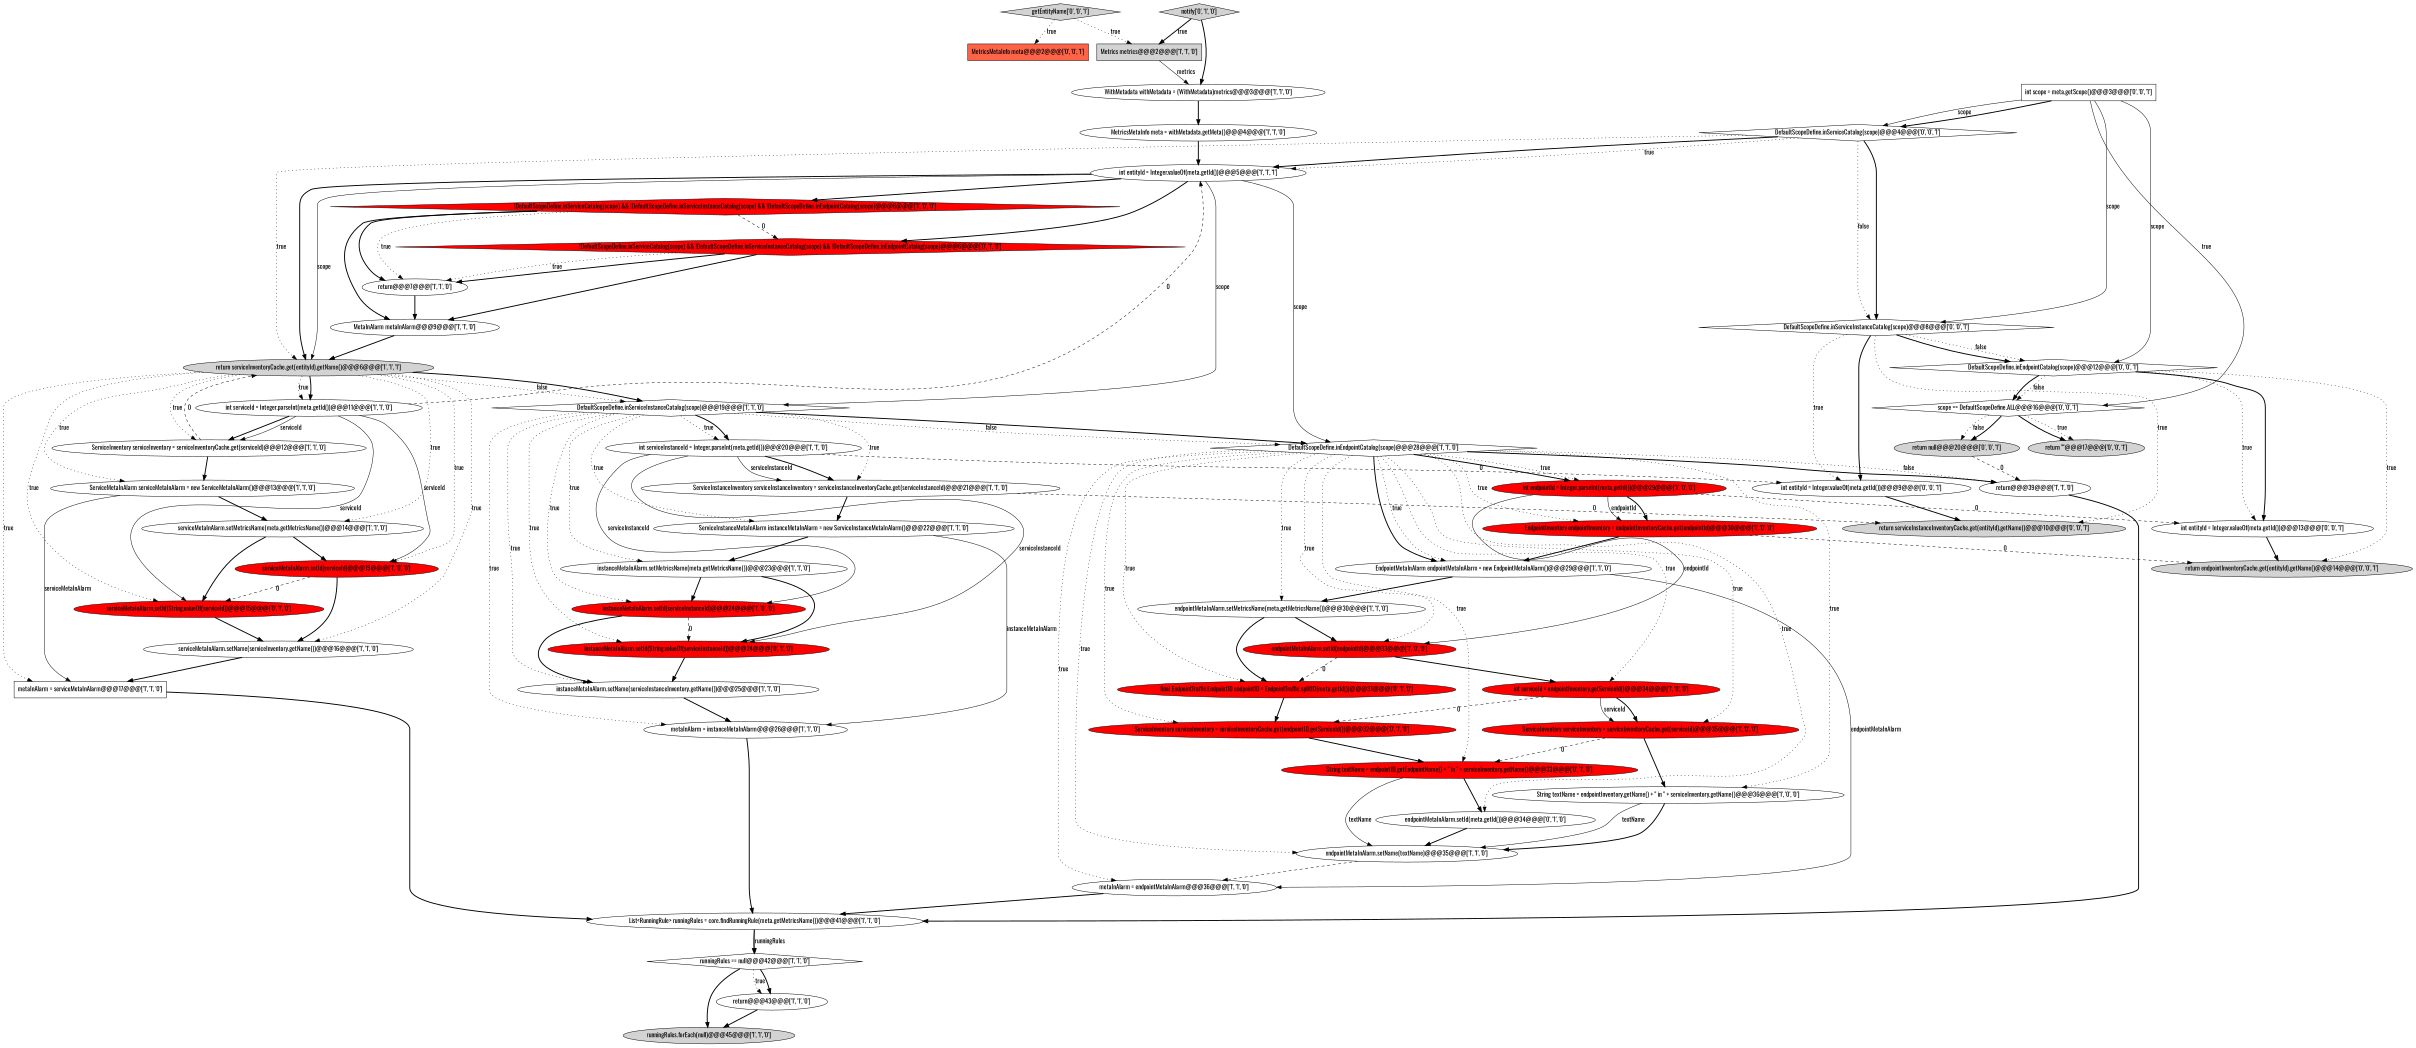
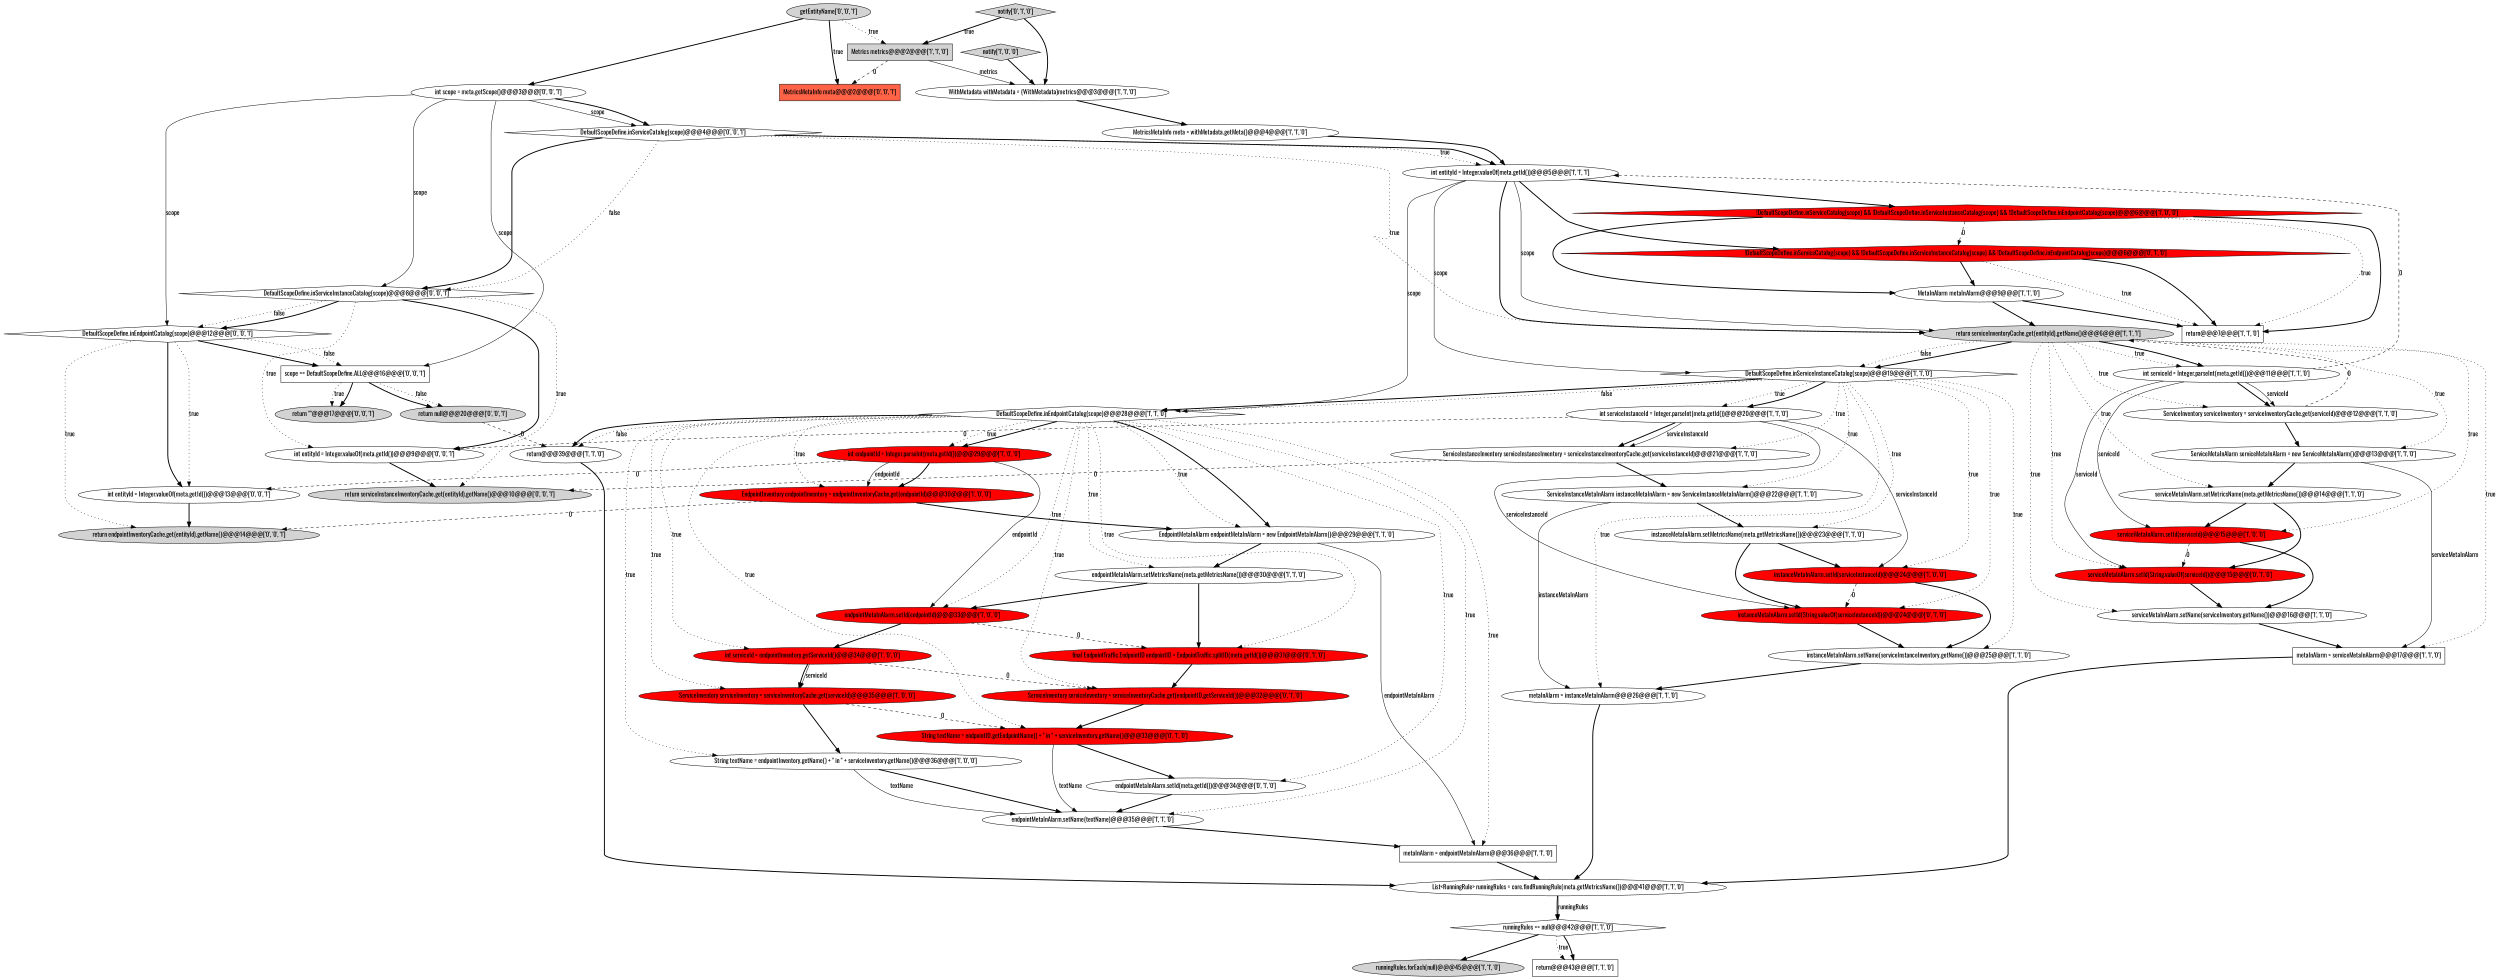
  digraph {
    fontname=Oswald
    node [fillcolor=white fontname=Oswald shape=ellipse style=filled]
    edge [fontname=Oswald style=bold]
    n1 [fillcolor=red label="ServiceInventory serviceInventory = serviceInventoryCache.get(endpointID.getServiceId())@@@32@@@['0', '1', '0']"]
    n2 [fillcolor=red label="String textName = endpointID.getEndpointName() + \" in \" + serviceInventory.getName()@@@33@@@['0', '1', '0']"]
    n3 [label="endpointMetaInAlarm.setName(textName)@@@35@@@['1', '1', '0']"]
    n4 [label="endpointMetaInAlarm.setId(meta.getId())@@@34@@@['0', '1', '0']"]
    n5 [label="serviceMetaInAlarm.setMetricsName(meta.getMetricsName())@@@14@@@['1', '1', '0']"]
    n6 [fillcolor=red label="serviceMetaInAlarm.setId(serviceId)@@@15@@@['1', '0', '0']"]
    n7 [fillcolor=red label="serviceMetaInAlarm.setId(String.valueOf(serviceId))@@@15@@@['0', '1', '0']"]
    n8 [label="serviceMetaInAlarm.setName(serviceInventory.getName())@@@16@@@['1', '1', '0']"]
    n9 [label="return@@@39@@@['1', '1', '0']"]
    n10 [label="List<RunningRule> runningRules = core.findRunningRule(meta.getMetricsName())@@@41@@@['1', '1', '0']"]
    n11 [fillcolor=lightgray label="return null@@@20@@@['0', '0', '1']"]
    n12 [label="runningRules == null@@@42@@@['1', '1', '0']" shape=diamond]
    n13 [fillcolor=lightgray label="runningRules.forEach(null)@@@45@@@['1', '1', '0']"]
-   n14 [label="metaInAlarm = endpointMetaInAlarm@@@36@@@['1', '1', '0']"]
-   n15 [label="scope == DefaultScopeDefine.ALL@@@16@@@['0', '0', '1']" shape=diamond]
+   n14 [label="metaInAlarm = endpointMetaInAlarm@@@36@@@['1', '1', '0']" shape=box]
+   n15 [label="scope == DefaultScopeDefine.ALL@@@16@@@['0', '0', '1']" shape=box]
    n16 [fillcolor=lightgray label="return \"\"@@@17@@@['0', '0', '1']"]
    n17 [label="metaInAlarm = serviceMetaInAlarm@@@17@@@['1', '1', '0']" shape=box]
    n18 [fillcolor=lightgray label="Metrics metrics@@@2@@@['1', '1', '0']" shape=box]
    n19 [fillcolor=tomato label="MetricsMetaInfo meta@@@2@@@['0', '0', '1']" shape=box]
    n20 [label="WithMetadata withMetadata = (WithMetadata)metrics@@@3@@@['1', '1', '0']"]
    n21 [label="MetricsMetaInfo meta = withMetadata.getMeta()@@@4@@@['1', '1', '0']"]
    n22 [fillcolor=lightgray label="return endpointInventoryCache.get(entityId).getName()@@@14@@@['0', '0', '1']"]
    n23 [label="endpointMetaInAlarm.setMetricsName(meta.getMetricsName())@@@30@@@['1', '1', '0']"]
    n24 [fillcolor=red label="endpointMetaInAlarm.setId(endpointId)@@@33@@@['1', '0', '0']"]
    n25 [fillcolor=red label="final EndpointTraffic.EndpointID endpointID = EndpointTraffic.splitID(meta.getId())@@@31@@@['0', '1', '0']"]
    n26 [fillcolor=red label="int serviceId = endpointInventory.getServiceId()@@@34@@@['1', '0', '0']"]
    n27 [label="int serviceId = Integer.parseInt(meta.getId())@@@11@@@['1', '1', '0']"]
    n28 [label="ServiceInventory serviceInventory = serviceInventoryCache.get(serviceId)@@@12@@@['1', '1', '0']"]
    n29 [label="int entityId = Integer.valueOf(meta.getId())@@@5@@@['1', '1', '1']"]
    n30 [fillcolor=lightgray label="return serviceInventoryCache.get(entityId).getName()@@@6@@@['1', '1', '1']"]
    n31 [label="ServiceMetaInAlarm serviceMetaInAlarm = new ServiceMetaInAlarm()@@@13@@@['1', '1', '0']"]
    n32 [label="DefaultScopeDefine.inServiceInstanceCatalog(scope)@@@19@@@['1', '1', '0']" shape=diamond]
    n33 [fillcolor=red label="!DefaultScopeDefine.inServiceCatalog(scope) && !DefaultScopeDefine.inServiceInstanceCatalog(scope) && !DefaultScopeDefine.inEndpointCatalog(scope)@@@6@@@['1', '0', '0']" shape=diamond]
    n34 [label="DefaultScopeDefine.inEndpointCatalog(scope)@@@28@@@['1', '1', '0']" shape=diamond]
    n35 [fillcolor=red label="!DefaultScopeDefine.inServiceCatalog(scope) && !DefaultScopeDefine.inServiceInstanceCatalog(scope) && !DefaultScopeDefine.inEndpointCatalog(scope)@@@6@@@['0', '1', '0']" shape=diamond]
    n36 [fillcolor=red label="ServiceInventory serviceInventory = serviceInventoryCache.get(serviceId)@@@35@@@['1', '0', '0']"]
    n37 [label="ServiceInstanceInventory serviceInstanceInventory = serviceInstanceInventoryCache.get(serviceInstanceId)@@@21@@@['1', '1', '0']"]
    n38 [label="ServiceInstanceMetaInAlarm instanceMetaInAlarm = new ServiceInstanceMetaInAlarm()@@@22@@@['1', '1', '0']"]
    n39 [fillcolor=lightgray label="return serviceInstanceInventoryCache.get(entityId).getName()@@@10@@@['0', '0', '1']"]
    n40 [label="instanceMetaInAlarm.setMetricsName(meta.getMetricsName())@@@23@@@['1', '1', '0']"]
    n41 [label="metaInAlarm = instanceMetaInAlarm@@@26@@@['1', '1', '0']"]
    n42 [label="int entityId = Integer.valueOf(meta.getId())@@@13@@@['0', '0', '1']"]
    n43 [fillcolor=red label="instanceMetaInAlarm.setId(String.valueOf(serviceInstanceId))@@@24@@@['0', '1', '0']"]
    n44 [label="instanceMetaInAlarm.setName(serviceInstanceInventory.getName())@@@25@@@['1', '1', '0']"]
    n45 [fillcolor=red label="instanceMetaInAlarm.setId(serviceInstanceId)@@@24@@@['1', '0', '0']"]
    n46 [label="int serviceInstanceId = Integer.parseInt(meta.getId())@@@20@@@['1', '1', '0']"]
    n47 [label="int entityId = Integer.valueOf(meta.getId())@@@9@@@['0', '0', '1']"]
-   n48 [fillcolor=lightgray label="getEntityName['0', '0', '1']" shape=diamond]
-   n49 [label="int scope = meta.getScope()@@@3@@@['0', '0', '1']" shape=box]
+   n48 [fillcolor=lightgray label="getEntityName['0', '0', '1']"]
+   n49 [label="int scope = meta.getScope()@@@3@@@['0', '0', '1']"]
    n50 [label="DefaultScopeDefine.inServiceCatalog(scope)@@@4@@@['0', '0', '1']" shape=diamond]
    n51 [label="DefaultScopeDefine.inServiceInstanceCatalog(scope)@@@8@@@['0', '0', '1']" shape=diamond]
    n52 [label="DefaultScopeDefine.inEndpointCatalog(scope)@@@12@@@['0', '0', '1']" shape=diamond]
    n53 [label="String textName = endpointInventory.getName() + \" in \" + serviceInventory.getName()@@@36@@@['1', '0', '0']"]
    n54 [label="EndpointMetaInAlarm endpointMetaInAlarm = new EndpointMetaInAlarm()@@@29@@@['1', '1', '0']"]
+   n55 [fillcolor=lightgray label="notify['1', '0', '0']" shape=diamond]
    n56 [label="MetaInAlarm metaInAlarm@@@9@@@['1', '1', '0']"]
-   n57 [label="return@@@7@@@['1', '1', '0']"]
+   n57 [label="return@@@7@@@['1', '1', '0']" shape=box]
    n58 [fillcolor=red label="EndpointInventory endpointInventory = endpointInventoryCache.get(endpointId)@@@30@@@['1', '0', '0']"]
    n59 [fillcolor=red label="int endpointId = Integer.parseInt(meta.getId())@@@29@@@['1', '0', '0']"]
-   n60 [label="return@@@43@@@['1', '1', '0']"]
+   n60 [label="return@@@43@@@['1', '1', '0']" shape=box]
    n61 [fillcolor=lightgray label="notify['0', '1', '0']" shape=diamond]
    n1 -> n2
    n2 -> n3 [label=textName style=solid]
    n2 -> n4
-   n3 -> n14 [style=dashed]
+   n3 -> n14
    n4 -> n3
    n5 -> n6
    n5 -> n7
    n6 -> n7 [label=0 style=dashed]
    n6 -> n8
    n7 -> n8
    n8 -> n17
    n9 -> n10
    n10 -> n12
    n10 -> n12 [label=runningRules style=solid]
    n11 -> n9 [label=0 style=dashed]
    n12 -> n13
    n12 -> n60 [label=true style=dotted]
    n12 -> n60
    n14 -> n10
    n15 -> n11 [label=false style=dotted]
    n15 -> n11
    n15 -> n16
    n15 -> n16 [label=true style=dotted]
    n17 -> n10
+   n18 -> n19 [label=0 style=dashed]
    n18 -> n20 [label=metrics style=solid]
    n20 -> n21
    n21 -> n29
    n23 -> n24
    n23 -> n25
    n24 -> n25 [label=0 style=dashed]
    n24 -> n26
    n25 -> n1
    n26 -> n1 [label=0 style=dashed]
    n26 -> n36
    n26 -> n36 [label=serviceId style=solid]
    n27 -> n6 [label=serviceId style=solid]
    n27 -> n7 [label=serviceId style=solid]
    n27 -> n28
    n27 -> n28 [label=serviceId style=solid]
    n27 -> n29 [label=0 style=dashed]
    n28 -> n30 [label=0 style=dashed]
    n28 -> n31
    n29 -> n30
    n29 -> n30 [label=scope style=solid]
    n29 -> n32 [label=scope style=solid]
    n29 -> n33
    n29 -> n34 [label=scope style=solid]
    n29 -> n35
    n30 -> n5 [label=true style=dotted]
    n30 -> n6 [label=true style=dotted]
    n30 -> n7 [label=true style=dotted]
    n30 -> n8 [label=true style=dotted]
    n30 -> n17 [label=true style=dotted]
    n30 -> n27
    n30 -> n27 [label=true style=dotted]
    n30 -> n28 [label=true style=dotted]
    n30 -> n31 [label=true style=dotted]
    n30 -> n32 [label=false style=dotted]
    n30 -> n32
    n31 -> n5
    n31 -> n17 [label=serviceMetaInAlarm style=solid]
    n32 -> n34
    n32 -> n34 [label=false style=dotted]
    n32 -> n37 [label=true style=dotted]
    n32 -> n38 [label=true style=dotted]
    n32 -> n40 [label=true style=dotted]
    n32 -> n41 [label=true style=dotted]
    n32 -> n43 [label=true style=dotted]
    n32 -> n44 [label=true style=dotted]
    n32 -> n45 [label=true style=dotted]
    n32 -> n46 [label=true style=dotted]
    n32 -> n46
    n33 -> n35 [label=0 style=dashed]
    n33 -> n56
    n33 -> n57
    n33 -> n57 [label=true style=dotted]
    n34 -> n1 [label=true style=dotted]
    n34 -> n2 [label=true style=dotted]
    n34 -> n3 [label=true style=dotted]
    n34 -> n4 [label=true style=dotted]
    n34 -> n9 [label=false style=dotted]
    n34 -> n9
    n34 -> n14 [label=true style=dotted]
    n34 -> n23 [label=true style=dotted]
    n34 -> n24 [label=true style=dotted]
    n34 -> n25 [label=true style=dotted]
    n34 -> n26 [label=true style=dotted]
    n34 -> n36 [label=true style=dotted]
    n34 -> n53 [label=true style=dotted]
    n34 -> n54 [label=true style=dotted]
    n34 -> n54
    n34 -> n58 [label=true style=dotted]
    n34 -> n59
    n34 -> n59 [label=true style=dotted]
    n35 -> n56
    n35 -> n57
    n35 -> n57 [label=true style=dotted]
    n36 -> n2 [label=0 style=dashed]
    n36 -> n53
    n37 -> n38
    n37 -> n39 [label=0 style=dashed]
    n38 -> n40
    n38 -> n41 [label=instanceMetaInAlarm style=solid]
    n40 -> n43
    n40 -> n45
    n41 -> n10
    n42 -> n22
    n43 -> n44
    n44 -> n41
    n45 -> n43 [label=0 style=dashed]
    n45 -> n44
    n46 -> n37
    n46 -> n37 [label=serviceInstanceId style=solid]
    n46 -> n43 [label=serviceInstanceId style=solid]
    n46 -> n45 [label=serviceInstanceId style=solid]
    n46 -> n47 [label=0 style=dashed]
    n47 -> n39
    n48 -> n18 [label=true style=dotted]
-   n48 -> n19 [label=true style=dotted]
-   n49 -> n15 [label=true style=solid]
+   n48 -> n19 [label=true]
+   n48 -> n49
+   n49 -> n15 [label=scope style=solid]
    n49 -> n50 [label=scope style=solid]
    n49 -> n50
    n49 -> n51 [label=scope style=solid]
    n49 -> n52 [label=scope style=solid]
    n50 -> n29 [label=true style=dotted]
    n50 -> n29
    n50 -> n30 [label=true style=dotted]
    n50 -> n51 [label=false style=dotted]
    n50 -> n51
    n51 -> n39 [label=true style=dotted]
    n51 -> n47
    n51 -> n47 [label=true style=dotted]
    n51 -> n52 [label=false style=dotted]
    n51 -> n52
    n52 -> n15 [label=false style=dotted]
    n52 -> n15
    n52 -> n22 [label=true style=dotted]
    n52 -> n42 [label=true style=dotted]
    n52 -> n42
    n53 -> n3
    n53 -> n3 [label=textName style=solid]
    n54 -> n14 [label=endpointMetaInAlarm style=solid]
    n54 -> n23
+   n55 -> n20
    n56 -> n30
-   n57 -> n56
+   n56 -> n57
    n58 -> n22 [label=0 style=dashed]
    n58 -> n54
    n59 -> n24 [label=endpointId style=solid]
    n59 -> n42 [label=0 style=dashed]
    n59 -> n58
    n59 -> n58 [label=endpointId style=solid]
-   n60 -> n13
    n61 -> n18 [label=true]
    n61 -> n20
  }
